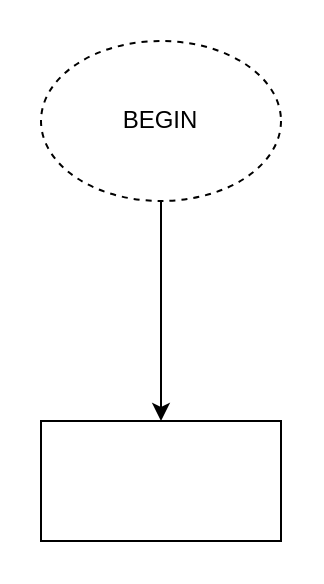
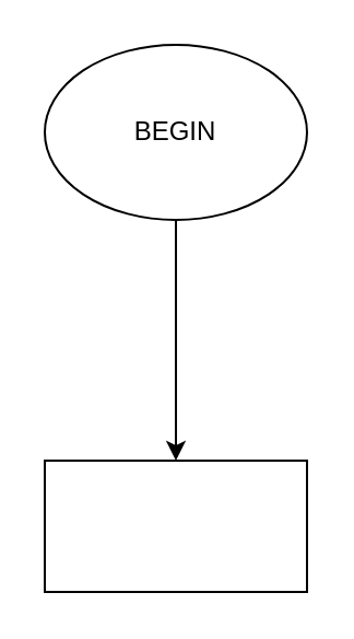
  <mxCell id="0" />
  <mxCell id="1" parent="0" />
  <mxCell id="2" style="edgeStyle=orthogonalEdgeStyle;rounded=0;orthogonalLoop=1;jettySize=auto;html=1;exitX=0.5;exitY=1;exitDx=0;exitDy=0;" edge="1" parent="1" source="3"><mxGeometry relative="1" as="geometry"><mxPoint x="80" y="210" as="targetPoint" /></mxGeometry></mxCell>
- <mxCell id="3" value="BEGIN" style="ellipse;whiteSpace=wrap;html=1;dashed=1;" vertex="1" parent="1"><mxGeometry x="20" y="20" width="120" height="80" as="geometry" /></mxCell>
+ <mxCell id="3" value="BEGIN" style="ellipse;whiteSpace=wrap;html=1;" vertex="1" parent="1"><mxGeometry x="20" y="20" width="120" height="80" as="geometry" /></mxCell>
  <mxCell id="4" value="" style="rounded=0;whiteSpace=wrap;html=1;" vertex="1" parent="1"><mxGeometry x="20" y="210" width="120" height="60" as="geometry" /></mxCell>
